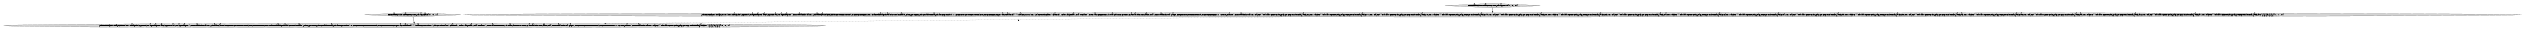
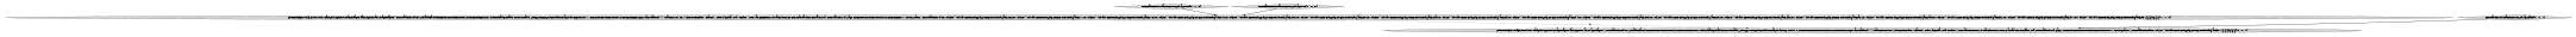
  digraph {
    node [fillcolor=lightgray shape=diamond style=filled]
    edge [style=bold]
+   n1 [label="test_makeCursors_factToCountryAlwaysTrue['0', '1', '0']"]
    n2 [label="JoinTestHelper.verifyCursors(new HashJoinSegmentStorageAdapter(factSegment.asStorageAdapter(),ImmutableList.of(new JoinableClause(FACT_TO_COUNTRY_ON_ISO_CODE_PREFIX,new IndexedTableJoinable(countriesTable),JoinType.LEFT,JoinConditionAnalysis.forExpression(\"1\",FACT_TO_COUNTRY_ON_ISO_CODE_PREFIX,ExprMacroTable.nil())))).makeCursors(new SelectorDimFilter(\"channel\",\"#de.wikipedia\",null).toFilter(),Intervals.ETERNITY,VirtualColumns.EMPTY,Granularities.ALL,false,null),ImmutableList.of(\"page\",FACT_TO_COUNTRY_ON_ISO_CODE_PREFIX + \"countryName\"),ImmutableList.of(new Object((((edu.fdu.CPPDG.tinypdg.pe.ExpressionInfo@a8326c,new Object((((edu.fdu.CPPDG.tinypdg.pe.ExpressionInfo@a83271,new Object((((edu.fdu.CPPDG.tinypdg.pe.ExpressionInfo@a83276,new Object((((edu.fdu.CPPDG.tinypdg.pe.ExpressionInfo@a8327b,new Object((((edu.fdu.CPPDG.tinypdg.pe.ExpressionInfo@a83280,new Object((((edu.fdu.CPPDG.tinypdg.pe.ExpressionInfo@a83285,new Object((((edu.fdu.CPPDG.tinypdg.pe.ExpressionInfo@a8328a,new Object((((edu.fdu.CPPDG.tinypdg.pe.ExpressionInfo@a8328f,new Object((((edu.fdu.CPPDG.tinypdg.pe.ExpressionInfo@a83294,new Object((((edu.fdu.CPPDG.tinypdg.pe.ExpressionInfo@a83299,new Object((((edu.fdu.CPPDG.tinypdg.pe.ExpressionInfo@a8329e,new Object((((edu.fdu.CPPDG.tinypdg.pe.ExpressionInfo@a832a3,new Object((((edu.fdu.CPPDG.tinypdg.pe.ExpressionInfo@a832a8,new Object((((edu.fdu.CPPDG.tinypdg.pe.ExpressionInfo@a832ad,new Object((((edu.fdu.CPPDG.tinypdg.pe.ExpressionInfo@a832b2,new Object((((edu.fdu.CPPDG.tinypdg.pe.ExpressionInfo@a832b7,new Object((((edu.fdu.CPPDG.tinypdg.pe.ExpressionInfo@a832bc))@@@3@@@['1', '1', '0']" shape=ellipse]
    n3 [label="test_makeCursors_factToCountryAlwaysTrue['1', '0', '0']"]
    n4 [label="JoinTestHelper.verifyCursors(new HashJoinSegmentStorageAdapter(factSegment.asStorageAdapter(),ImmutableList.of(new JoinableClause(FACT_TO_COUNTRY_ON_ISO_CODE_PREFIX,new IndexedTableJoinable(countriesTable),JoinType.LEFT,JoinConditionAnalysis.forExpression(\"0\",FACT_TO_COUNTRY_ON_ISO_CODE_PREFIX,ExprMacroTable.nil())))).makeCursors(new SelectorDimFilter(\"channel\",\"#de.wikipedia\",null).toFilter(),Intervals.ETERNITY,VirtualColumns.EMPTY,Granularities.ALL,false,null),ImmutableList.of(\"page\",FACT_TO_COUNTRY_ON_ISO_CODE_PREFIX + \"countryName\"),ImmutableList.of(new Object((((edu.fdu.CPPDG.tinypdg.pe.ExpressionInfo@a83301))@@@3@@@['0', '0', '1']" shape=ellipse]
    n5 [label="test_makeCursors_factToCountryAlwaysFalse['0', '0', '1']"]
+   n1 -> n2
    n2 -> n4 [label=0 style=dashed]
    n3 -> n2
    n5 -> n4
  }
